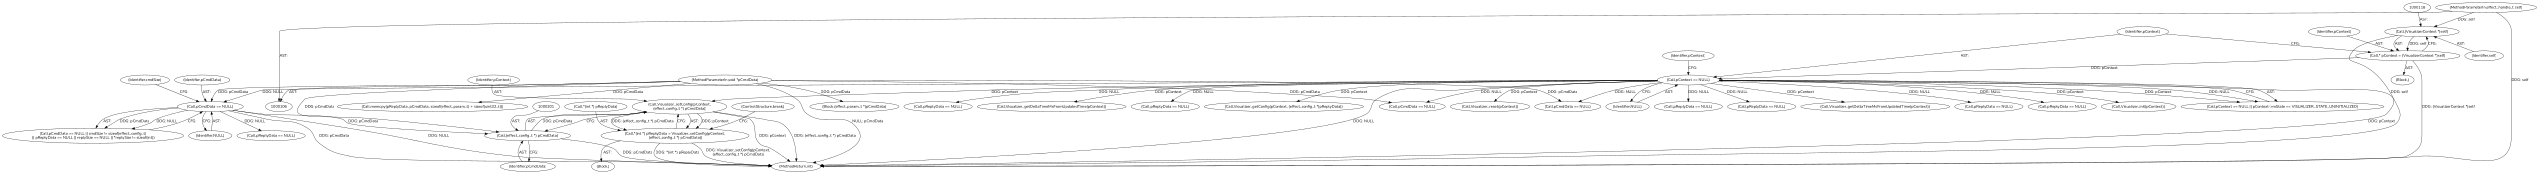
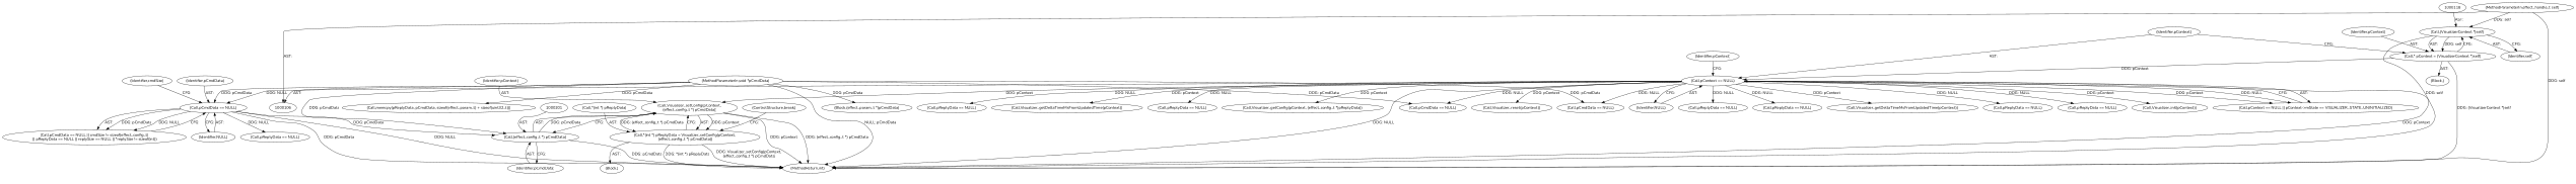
  digraph {
    fontname=Nunito
    node [fontname=Nunito]
    edge [fontname=Nunito]
    n1 [label="(Call,Visualizer_setConfig(pContext,\n (effect_config_t *) pCmdData))"]
    n2 [label="(Call,(effect_config_t *) pCmdData)"]
    n3 [label="(Call,*(int *) pReplyData = Visualizer_setConfig(pContext,\n (effect_config_t *) pCmdData))"]
    n4 [label="(MethodReturn,int)"]
    n5 [label="(Identifier,pCmdData)"]
    n6 [label="(Block,)"]
    n7 [label="(Call,pContext == NULL)"]
    n8 [label="(Call,pCmdData == NULL)"]
    n9 [label="(Call,Visualizer_getConfig(pContext, (effect_config_t *)pReplyData))"]
    n10 [label="(Call,Visualizer_reset(pContext))"]
    n11 [label="(Identifier,NULL)"]
    n12 [label="(Call,pReplyData == NULL)"]
    n13 [label="(Call,pReplyData == NULL)"]
    n14 [label="(Call,pCmdData == NULL)"]
    n15 [label="(Call,Visualizer_getDeltaTimeMsFromUpdatedTime(pContext))"]
    n16 [label="(Call,pReplyData == NULL)"]
    n17 [label="(Call,pCmdData == NULL)"]
    n18 [label="(Call,pReplyData == NULL)"]
    n19 [label="(Call,Visualizer_init(pContext))"]
    n20 [label="(Call,pContext == NULL || pContext->mState == VISUALIZER_STATE_UNINITIALIZED)"]
    n21 [label="(Call,pReplyData == NULL)"]
    n22 [label="(Call,Visualizer_getDeltaTimeMsFromUpdatedTime(pContext))"]
    n23 [label="(Call,pReplyData == NULL)"]
    n24 [label="(Call,pCmdData == NULL || cmdSize != sizeof(effect_config_t)\n || pReplyData == NULL || replySize == NULL || *replySize != sizeof(int))"]
    n25 [label="(Identifier,NULL)"]
    n26 [label="(Call,pReplyData == NULL)"]
    n27 [label="(Call,* pContext = (VisualizerContext *)self)"]
    n28 [label="(Call,(VisualizerContext *)self)"]
    n29 [label="(Block,)"]
    n30 [label="(Identifier,self)"]
    n31 [label="(MethodParameterIn,effect_handle_t self)"]
    1000106
    n33 [label="(MethodParameterIn,void *pCmdData)"]
    n34 [label="(Block,(effect_param_t *)pCmdData)"]
    n35 [label="(Call,memcpy(pReplyData, pCmdData, sizeof(effect_param_t) + sizeof(uint32_t)))"]
    n36 [label="(ControlStructure,break;)"]
    n37 [label="(Identifier,pContext)"]
    n38 [label="(Identifier,pContext)"]
    n39 [label="(Identifier,pContext)"]
    n40 [label="(Identifier,pCmdData)"]
    n41 [label="(Identifier,cmdSize)"]
    n42 [label="(Call,*(int *) pReplyData)"]
    n43 [label="(Identifier,pContext)"]
    1000118
    1000201
    n1 -> n2 [label="CFG: "]
    n1 -> n3 [label="AST: "]
    n1 -> n3 [label="DDG: pContext"]
    n1 -> n3 [label="DDG: (effect_config_t *) pCmdData"]
    n1 -> n4 [label="DDG: (effect_config_t *) pCmdData"]
    n1 -> n4 [label="DDG: pContext"]
    n2 -> n1 [label="AST: "]
    n2 -> n1 [label="DDG: pCmdData"]
    n2 -> n4 [label="DDG: pCmdData"]
    n2 -> n5 [label="CFG: "]
    n3 -> n1 [label="CFG: "]
    n3 -> n4 [label="DDG: *(int *) pReplyData"]
    n3 -> n4 [label="DDG: Visualizer_setConfig(pContext,\n (effect_config_t *) pCmdData)"]
    n3 -> n6 [label="AST: "]
    n5 -> n2 [label="AST: "]
    n7 -> n1 [label="DDG: pContext"]
    n7 -> n4 [label="DDG: NULL"]
    n7 -> n4 [label="DDG: pContext"]
    n7 -> n8 [label="DDG: NULL"]
    n7 -> n9 [label="DDG: pContext"]
    n7 -> n10 [label="DDG: pContext"]
    n7 -> n11 [label="CFG: "]
    n7 -> n12 [label="DDG: NULL"]
    n7 -> n13 [label="DDG: NULL"]
    n7 -> n14 [label="DDG: NULL"]
    n7 -> n15 [label="DDG: pContext"]
    n7 -> n16 [label="DDG: NULL"]
    n7 -> n17 [label="DDG: NULL"]
    n7 -> n18 [label="DDG: NULL"]
    n7 -> n19 [label="DDG: pContext"]
    n7 -> n20 [label="AST: "]
    n7 -> n20 [label="DDG: pContext"]
    n7 -> n20 [label="DDG: NULL"]
    n7 -> n21 [label="DDG: NULL"]
    n7 -> n22 [label="DDG: pContext"]
    n7 -> n23 [label="DDG: NULL"]
    n8 -> n2 [label="DDG: pCmdData"]
    n8 -> n4 [label="DDG: pCmdData"]
    n8 -> n4 [label="DDG: NULL"]
    n8 -> n24 [label="AST: "]
    n8 -> n24 [label="DDG: pCmdData"]
    n8 -> n24 [label="DDG: NULL"]
    n8 -> n25 [label="CFG: "]
    n8 -> n26 [label="DDG: NULL"]
    n11 -> n7 [label="AST: "]
    n20 -> n7 [label="CFG: "]
    n24 -> n8 [label="CFG: "]
    n25 -> n8 [label="AST: "]
    n27 -> n4 [label="DDG: (VisualizerContext *)self"]
    n27 -> n7 [label="DDG: pContext"]
    n27 -> n28 [label="CFG: "]
    n27 -> n29 [label="AST: "]
    n28 -> n4 [label="DDG: self"]
    n28 -> n27 [label="AST: "]
    n28 -> n27 [label="DDG: self"]
+   n28 -> n30 [label="CFG: "]
    n30 -> n28 [label="AST: "]
    n31 -> n4 [label="DDG: self"]
    n31 -> n28 [label="DDG: self"]
    n31 -> 1000106 [label="AST: "]
    n33 -> n2 [label="DDG: pCmdData"]
    n33 -> n4 [label="NULL: pCmdData"]
    n33 -> n8 [label="DDG: pCmdData"]
    n33 -> n14 [label="DDG: pCmdData"]
    n33 -> n17 [label="DDG: pCmdData"]
    n33 -> 1000106 [label="AST: "]
    n33 -> n34 [label="DDG: pCmdData"]
    n33 -> n35 [label="DDG: pCmdData"]
    n36 -> n3 [label="CFG: "]
    n37 -> n7 [label="AST: "]
    n37 -> n27 [label="CFG: "]
    n38 -> n1 [label="AST: "]
    n39 -> n27 [label="AST: "]
    n40 -> n8 [label="AST: "]
    n41 -> n8 [label="CFG: "]
    n42 -> n3 [label="AST: "]
    n43 -> n7 [label="CFG: "]
    1000118 -> n28 [label="AST: "]
    1000201 -> n2 [label="AST: "]
  }
